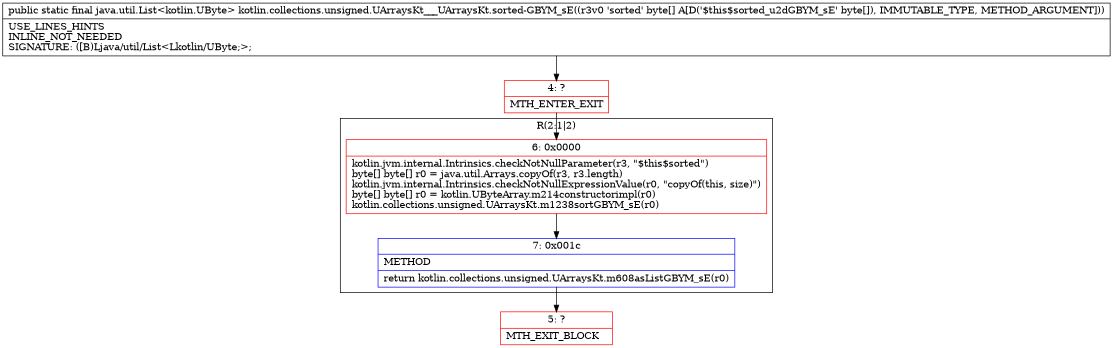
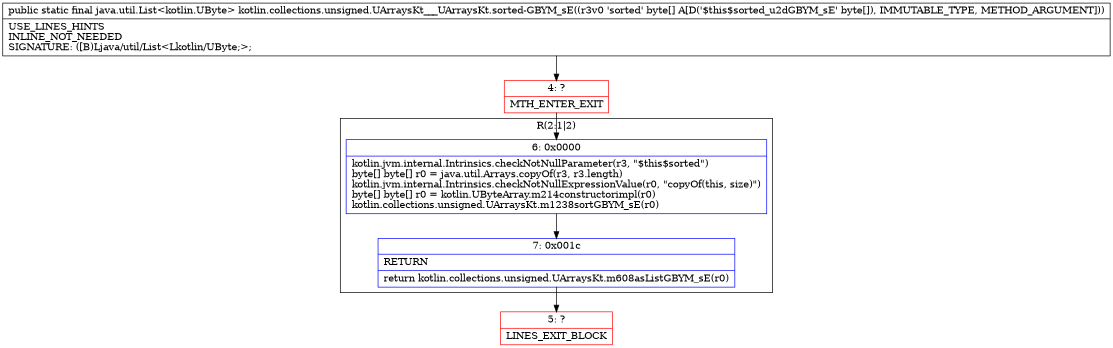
  digraph {
    node [color=blue shape=record]
-   n1 [color=red label="{6\:\ 0x0000|kotlin.jvm.internal.Intrinsics.checkNotNullParameter(r3, \"$this$sorted\")\lbyte[] byte[] r0 = java.util.Arrays.copyOf(r3, r3.length)\lkotlin.jvm.internal.Intrinsics.checkNotNullExpressionValue(r0, \"copyOf(this, size)\")\lbyte[] byte[] r0 = kotlin.UByteArray.m214constructorimpl(r0)\lkotlin.collections.unsigned.UArraysKt.m1238sortGBYM_sE(r0)\l}"]
-   n2 [label="{7\:\ 0x001c|METHOD\l|return kotlin.collections.unsigned.UArraysKt.m608asListGBYM_sE(r0)\l}"]
-   n3 [color=red label="{5\:\ ?|MTH_EXIT_BLOCK\l}"]
+   n1 [label="{6\:\ 0x0000|kotlin.jvm.internal.Intrinsics.checkNotNullParameter(r3, \"$this$sorted\")\lbyte[] byte[] r0 = java.util.Arrays.copyOf(r3, r3.length)\lkotlin.jvm.internal.Intrinsics.checkNotNullExpressionValue(r0, \"copyOf(this, size)\")\lbyte[] byte[] r0 = kotlin.UByteArray.m214constructorimpl(r0)\lkotlin.collections.unsigned.UArraysKt.m1238sortGBYM_sE(r0)\l}"]
+   n2 [label="{7\:\ 0x001c|RETURN\l|return kotlin.collections.unsigned.UArraysKt.m608asListGBYM_sE(r0)\l}"]
+   n3 [color=red label="{5\:\ ?|LINES_EXIT_BLOCK\l}"]
    n4 [color=red label="{4\:\ ?|MTH_ENTER_EXIT\l}"]
    n5 [label="{public static final java.util.List\<kotlin.UByte\> kotlin.collections.unsigned.UArraysKt___UArraysKt.sorted\-GBYM_sE((r3v0 'sorted' byte[] A[D('$this$sorted_u2dGBYM_sE' byte[]), IMMUTABLE_TYPE, METHOD_ARGUMENT]))  | USE_LINES_HINTS\lINLINE_NOT_NEEDED\lSIGNATURE: ([B)Ljava\/util\/List\<Lkotlin\/UByte;\>;\l}" color=""]
    subgraph cluster_1 {
      label="R(2:1|2)"
      n1
      n2
    }
    n1 -> n2
    n2 -> n3
    n4 -> n1
    n5 -> n4
  }
